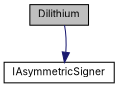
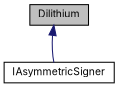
  digraph {
    fontname=Inter
    node [color=black fontname=Inter fontsize=10 shape=record style=filled]
    n1 [fillcolor=grey75 fontcolor=black height=0.2 label=Dilithium width=0.4]
    n2 [fillcolor=white height=0.2 label=IAsymmetricSigner width=0.4]
-   n2 -> n1 [color=midnightblue dir=back fontname=Inter fontsize=10 labelfontname=Helvetica labelfontsize=10 style=solid]
+   n1 -> n2 [color=midnightblue dir=back fontname=Inter fontsize=10 labelfontname=Helvetica labelfontsize=10 style=solid]
  }
